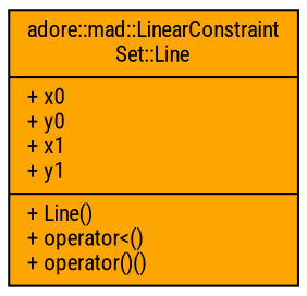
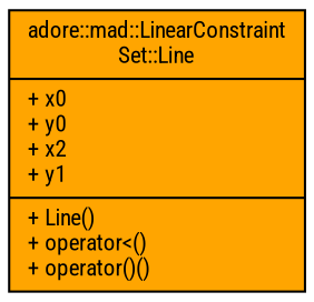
  digraph {
    fontname="Roboto Condensed"
-   n1 [color=black fillcolor=orange fontcolor=black fontname="Roboto Condensed" fontsize=10 height=0.2 label="{adore::mad::LinearConstraint\lSet::Line\n|+ x0\l+ y0\l+ x1\l+ y1\l|+ Line()\l+ operator\<()\l+ operator()()\l}" shape=record style=filled width=0.4]
+   n1 [color=black fillcolor=orange fontcolor=black fontname="Roboto Condensed" fontsize=10 height=0.2 label="{adore::mad::LinearConstraint\lSet::Line\n|+ x0\l+ y0\l+ x2\l+ y1\l|+ Line()\l+ operator\<()\l+ operator()()\l}" shape=record style=filled width=0.4]
  }
